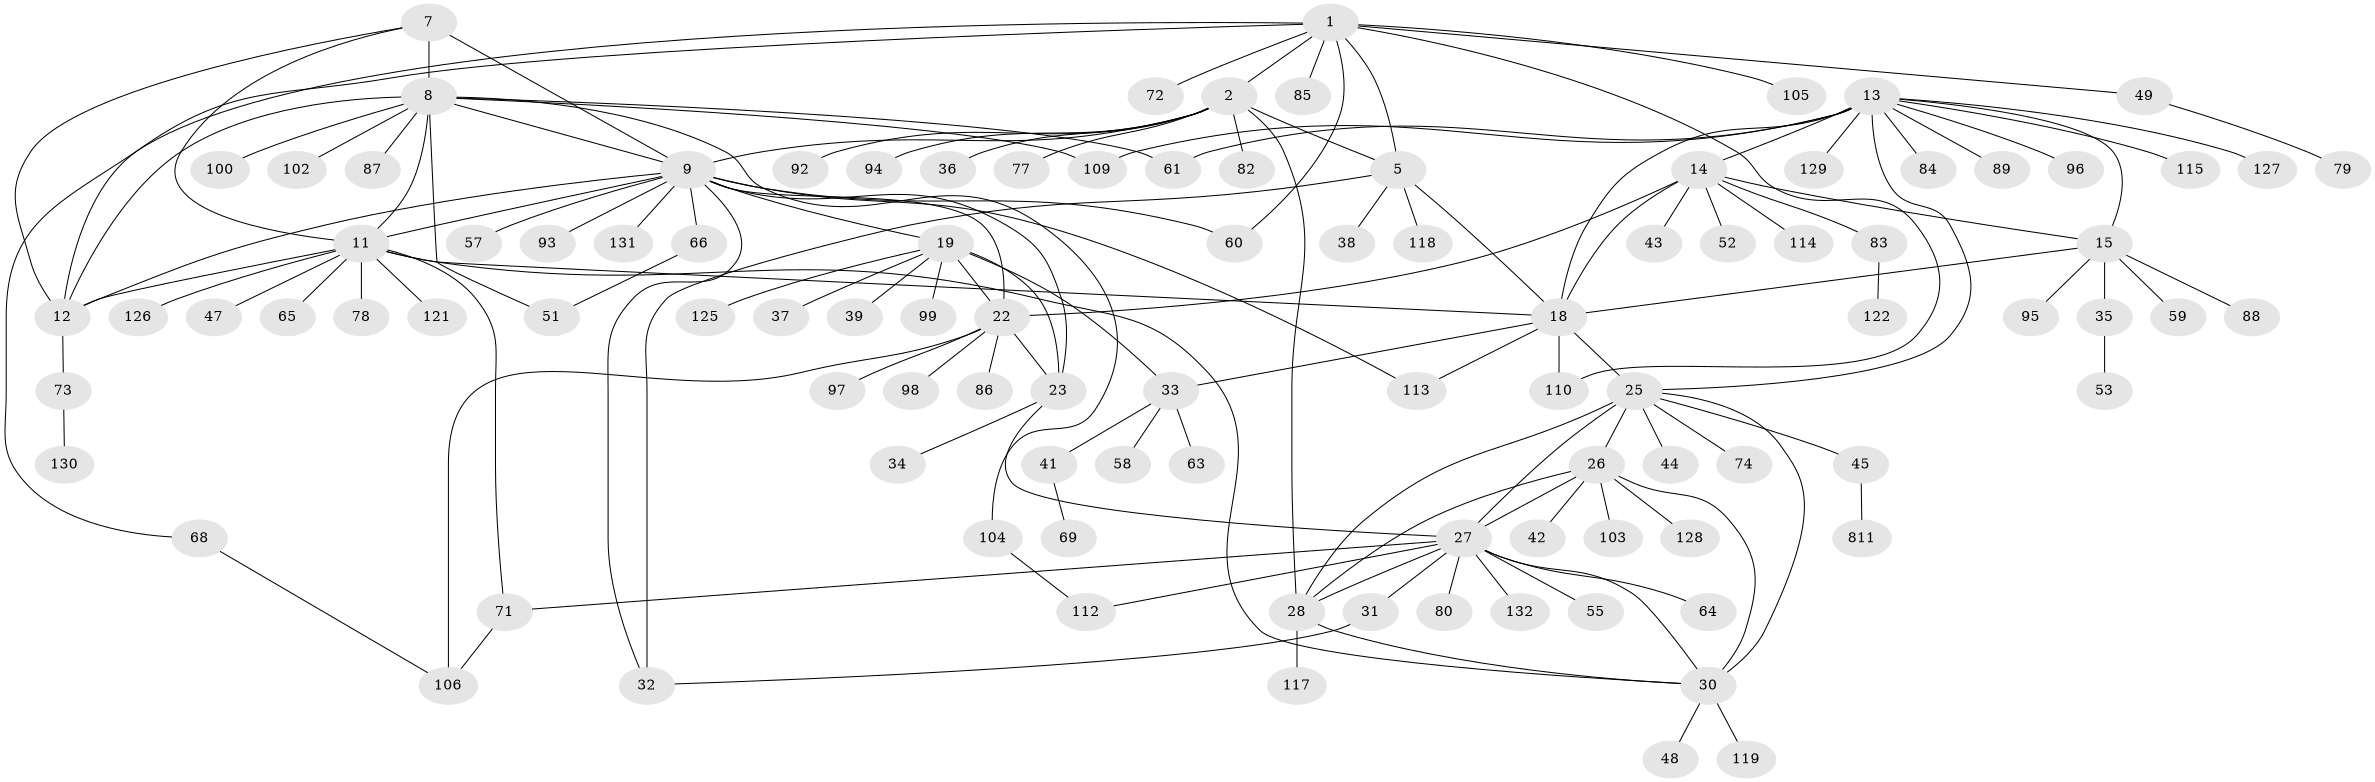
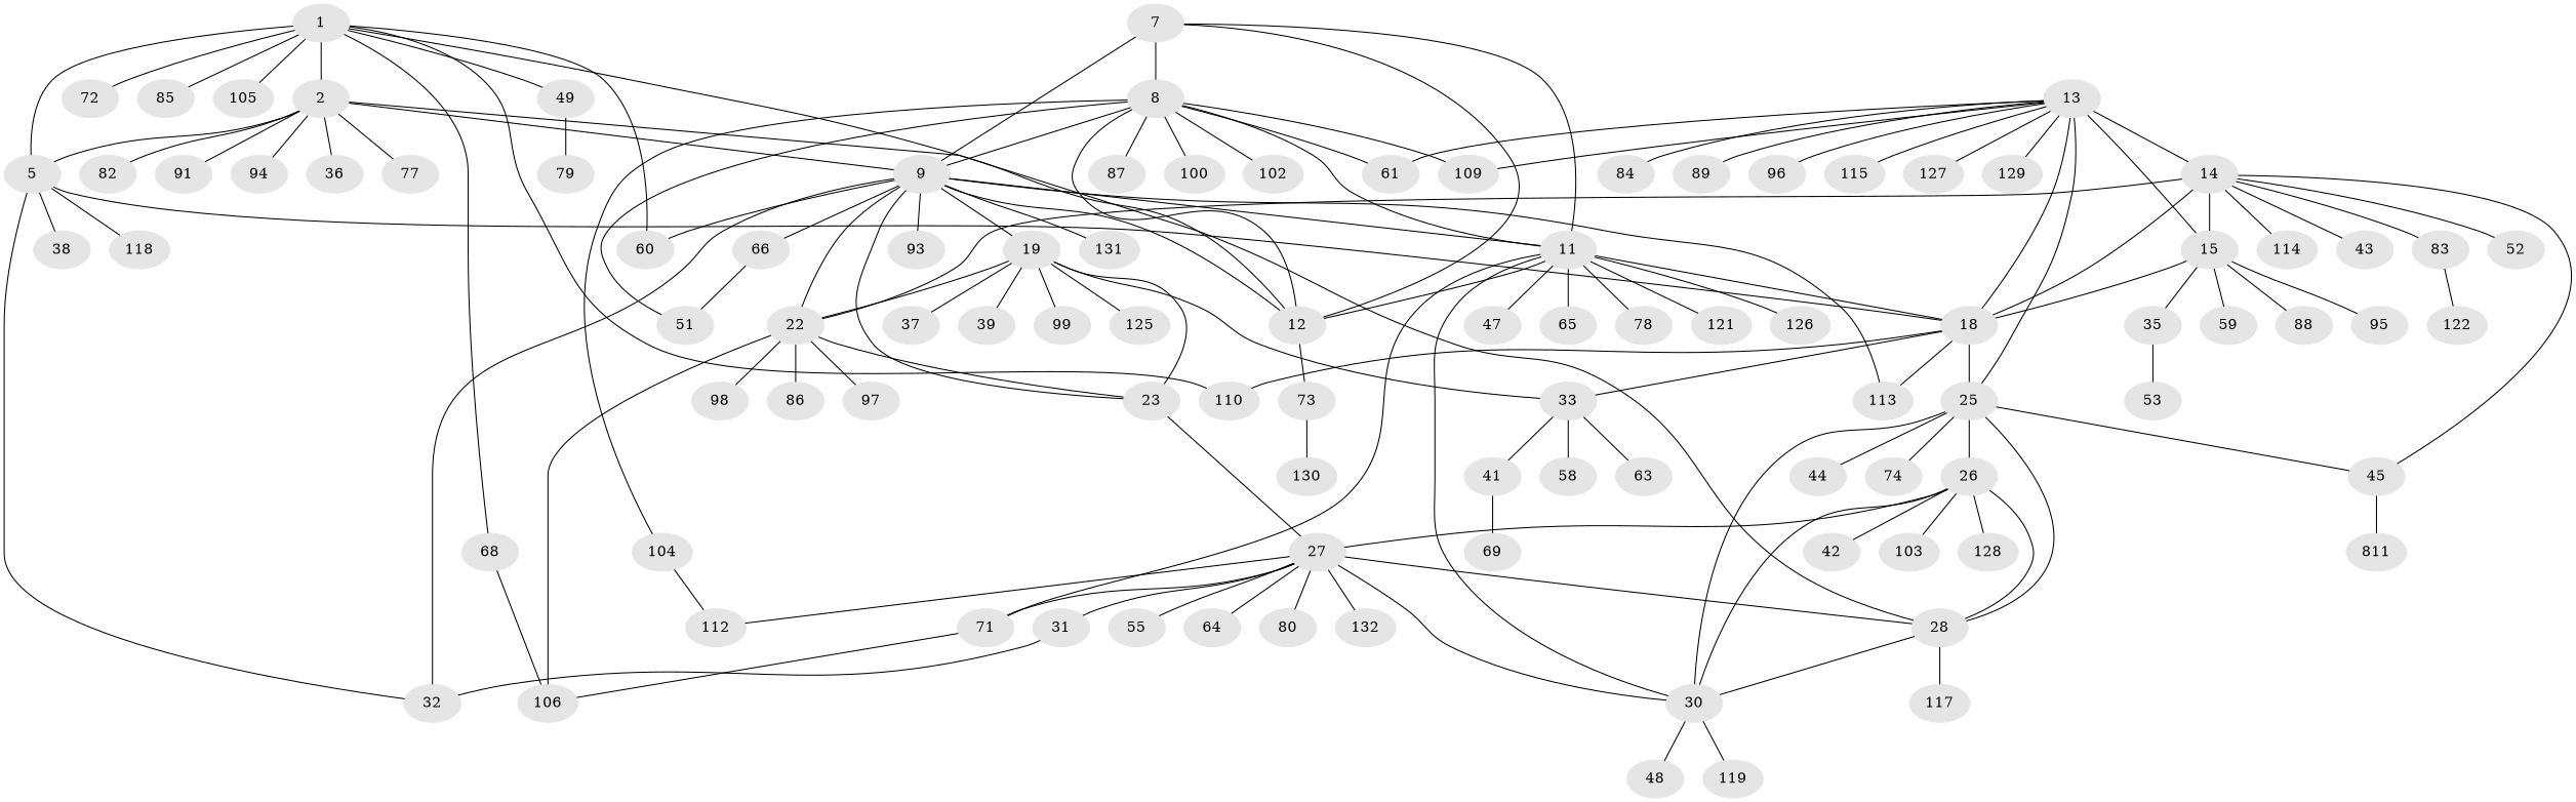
  graph {
    node [color=gray90 style=filled]
    1 [super="+4"]
    2 [super="+3"]
    5 [super="+6"]
    12 [super="+90"]
    49
    60
    68 [super="+124"]
    72
    85
    105
    110
    9 [super="+20"]
    28 [super="+81"]
    36
    77
    82
-   91 [label=92]
+   91
    94
    18 [super="+101"]
    32 [super="+54"]
    38
    118
    73 [super="+92"]
    79
    106
    11 [super="+75"]
    19 [super="+21"]
    22 [super="+67"]
    23 [super="+24"]
-   57
    66
    93
    113
    131
    30 [super="+116"]
    117
    25 [super="+29"]
    33 [super="+40"]
    8 [super="+10"]
    51
    61
    87
    100 [super="+107"]
    102
    104
    109
    7
    47
    65
    71
    78 [super="+108"]
    121
    126
    112
    37
    39
    99
    125
    86
    97
    98
    27 [super="+70"]
-   34
    48 [super="+62"]
    119
    130
    13 [super="+16"]
    14 [super="+17"]
    15 [super="+50"]
    84
    89
    96
    115
    127
    129
    43
    45 [super="+56"]
    52
    83
    114
    35
    59
    88
    95
    26 [super="+46"]
    44
    74
    n88 [label=811]
    122
    53
    41 [super="+120"]
    58
    63
    31
    55
    64
    80
    132
    42
    103
    128
    69
    1 -- 2 [weight=4]
    1 -- 5 [weight=4]
    1 -- 12
    1 -- 49
    1 -- 60
    1 -- 68
    1 -- 72
    1 -- 85
    1 -- 105
    1 -- 110
    2 -- 5 [weight=4]
    2 -- 9
    2 -- 28
    2 -- 36
    2 -- 77
    2 -- 82
    2 -- 91
    2 -- 94
    5 -- 18
    5 -- 32
    5 -- 38
    5 -- 118
    12 -- 73
    49 -- 79
    68 -- 106
    9 -- 12
    9 -- 60
    9 -- 32
    9 -- 11
    9 -- 19 [weight=2]
    9 -- 22
    9 -- 23 [weight=2]
-   9 -- 57
    9 -- 66
    9 -- 93
    9 -- 113
    9 -- 131
    28 -- 30
    28 -- 117
    18 -- 110
    18 -- 113
    18 -- 25
    18 -- 33
    73 -- 130
    11 -- 12
    11 -- 18
    11 -- 30
    11 -- 47
    11 -- 65
    11 -- 71
    11 -- 78
    11 -- 121
    11 -- 126
    19 -- 22 [weight=2]
    19 -- 23 [weight=4]
    19 -- 33
    19 -- 37
    19 -- 39
    19 -- 99
    19 -- 125
    22 -- 106
    22 -- 23 [weight=2]
    22 -- 86
    22 -- 97
    22 -- 98
    23 -- 27
-   23 -- 34
    66 -- 51
    30 -- 48
    30 -- 119
    25 -- 28 [weight=2]
    25 -- 30 [weight=2]
-   25 -- 27 [weight=2]
    25 -- 45
    25 -- 26 [weight=2]
    25 -- 44
    25 -- 74
    33 -- 41
    33 -- 58
    33 -- 63
    8 -- 12 [weight=2]
    8 -- 9 [weight=2]
    8 -- 11 [weight=2]
    8 -- 51
    8 -- 61
    8 -- 87
    8 -- 100
    8 -- 102
    8 -- 104
    8 -- 109
    104 -- 112
    7 -- 12
    7 -- 9
    7 -- 11
    7 -- 8 [weight=2]
    71 -- 106
    27 -- 28
    27 -- 30
    27 -- 71
    27 -- 112
    27 -- 31
    27 -- 55
    27 -- 64
    27 -- 80
    27 -- 132
    13 -- 18 [weight=2]
    13 -- 25
    13 -- 61
    13 -- 109
    13 -- 14 [weight=4]
    13 -- 15 [weight=2]
    13 -- 84
    13 -- 89
    13 -- 96
    13 -- 115
    13 -- 127
    13 -- 129
    14 -- 18 [weight=2]
    14 -- 22
    14 -- 15 [weight=2]
    14 -- 43
+   14 -- 45
    14 -- 52
    14 -- 83
    14 -- 114
    15 -- 18
    15 -- 35
    15 -- 59
    15 -- 88
    15 -- 95
    45 -- n88
    83 -- 122
    35 -- 53
    26 -- 28
    26 -- 30
    26 -- 27
    26 -- 42
    26 -- 103
    26 -- 128
    41 -- 69
    31 -- 32
  }
